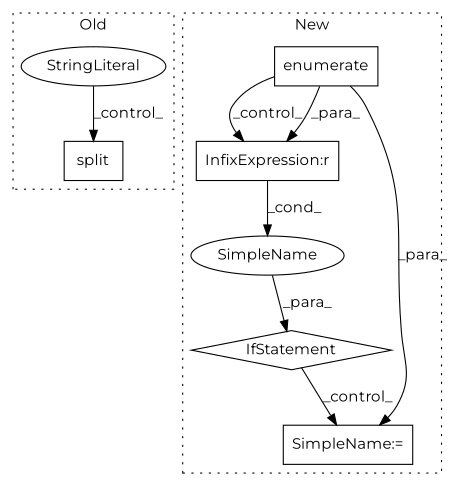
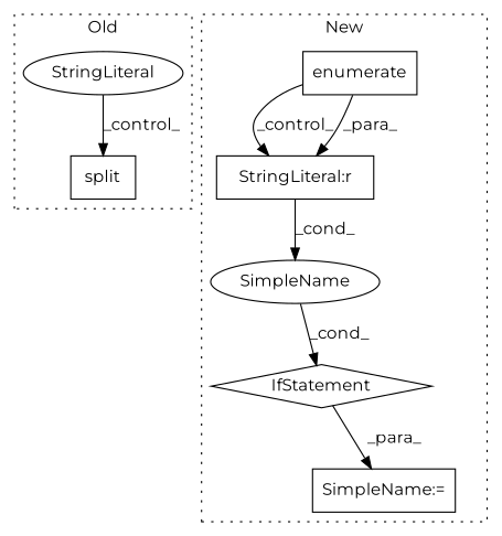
  digraph {
    fontname=Montserrat
    node [a=32 fontname=Montserrat shape=box]
    edge [fontname=Montserrat]
    n1 [l="6,1" label=split s="8679,8688"]
    n2 [a=45 l=3 label=StringLiteral s=8685 shape=ellipse]
    n3 [l="10,1" label=enumerate s="8036,8062"]
    n4 [a=25 l="4,2" label=IfStatement s="8616,8646" shape=diamond]
-   n5 [a=27 l=4 label="InfixExpression:r" s=8627]
+   n5 [a=27 l=4 label="StringLiteral:r" s=8627]
    n6 [a=7 l=1 label="SimpleName:=" s=8679]
    n7 [a=42 label=SimpleName shape=ellipse]
    subgraph cluster_1 {
      label=Old
      style=dotted
      n1
      n2
    }
    subgraph cluster_2 {
      label=New
      style=dotted
      n3
      n4
      n5
      n6
      n7
    }
    n2 -> n1 [label=_control_]
    n3 -> n5 [label=_control_]
    n3 -> n5 [label=_para_]
-   n3 -> n6 [label=_para_]
-   n4 -> n6 [label=_control_]
+   n4 -> n6 [label=_para_]
    n5 -> n7 [label=_cond_]
-   n7 -> n4 [label=_para_]
+   n7 -> n4 [label=_cond_]
  }
